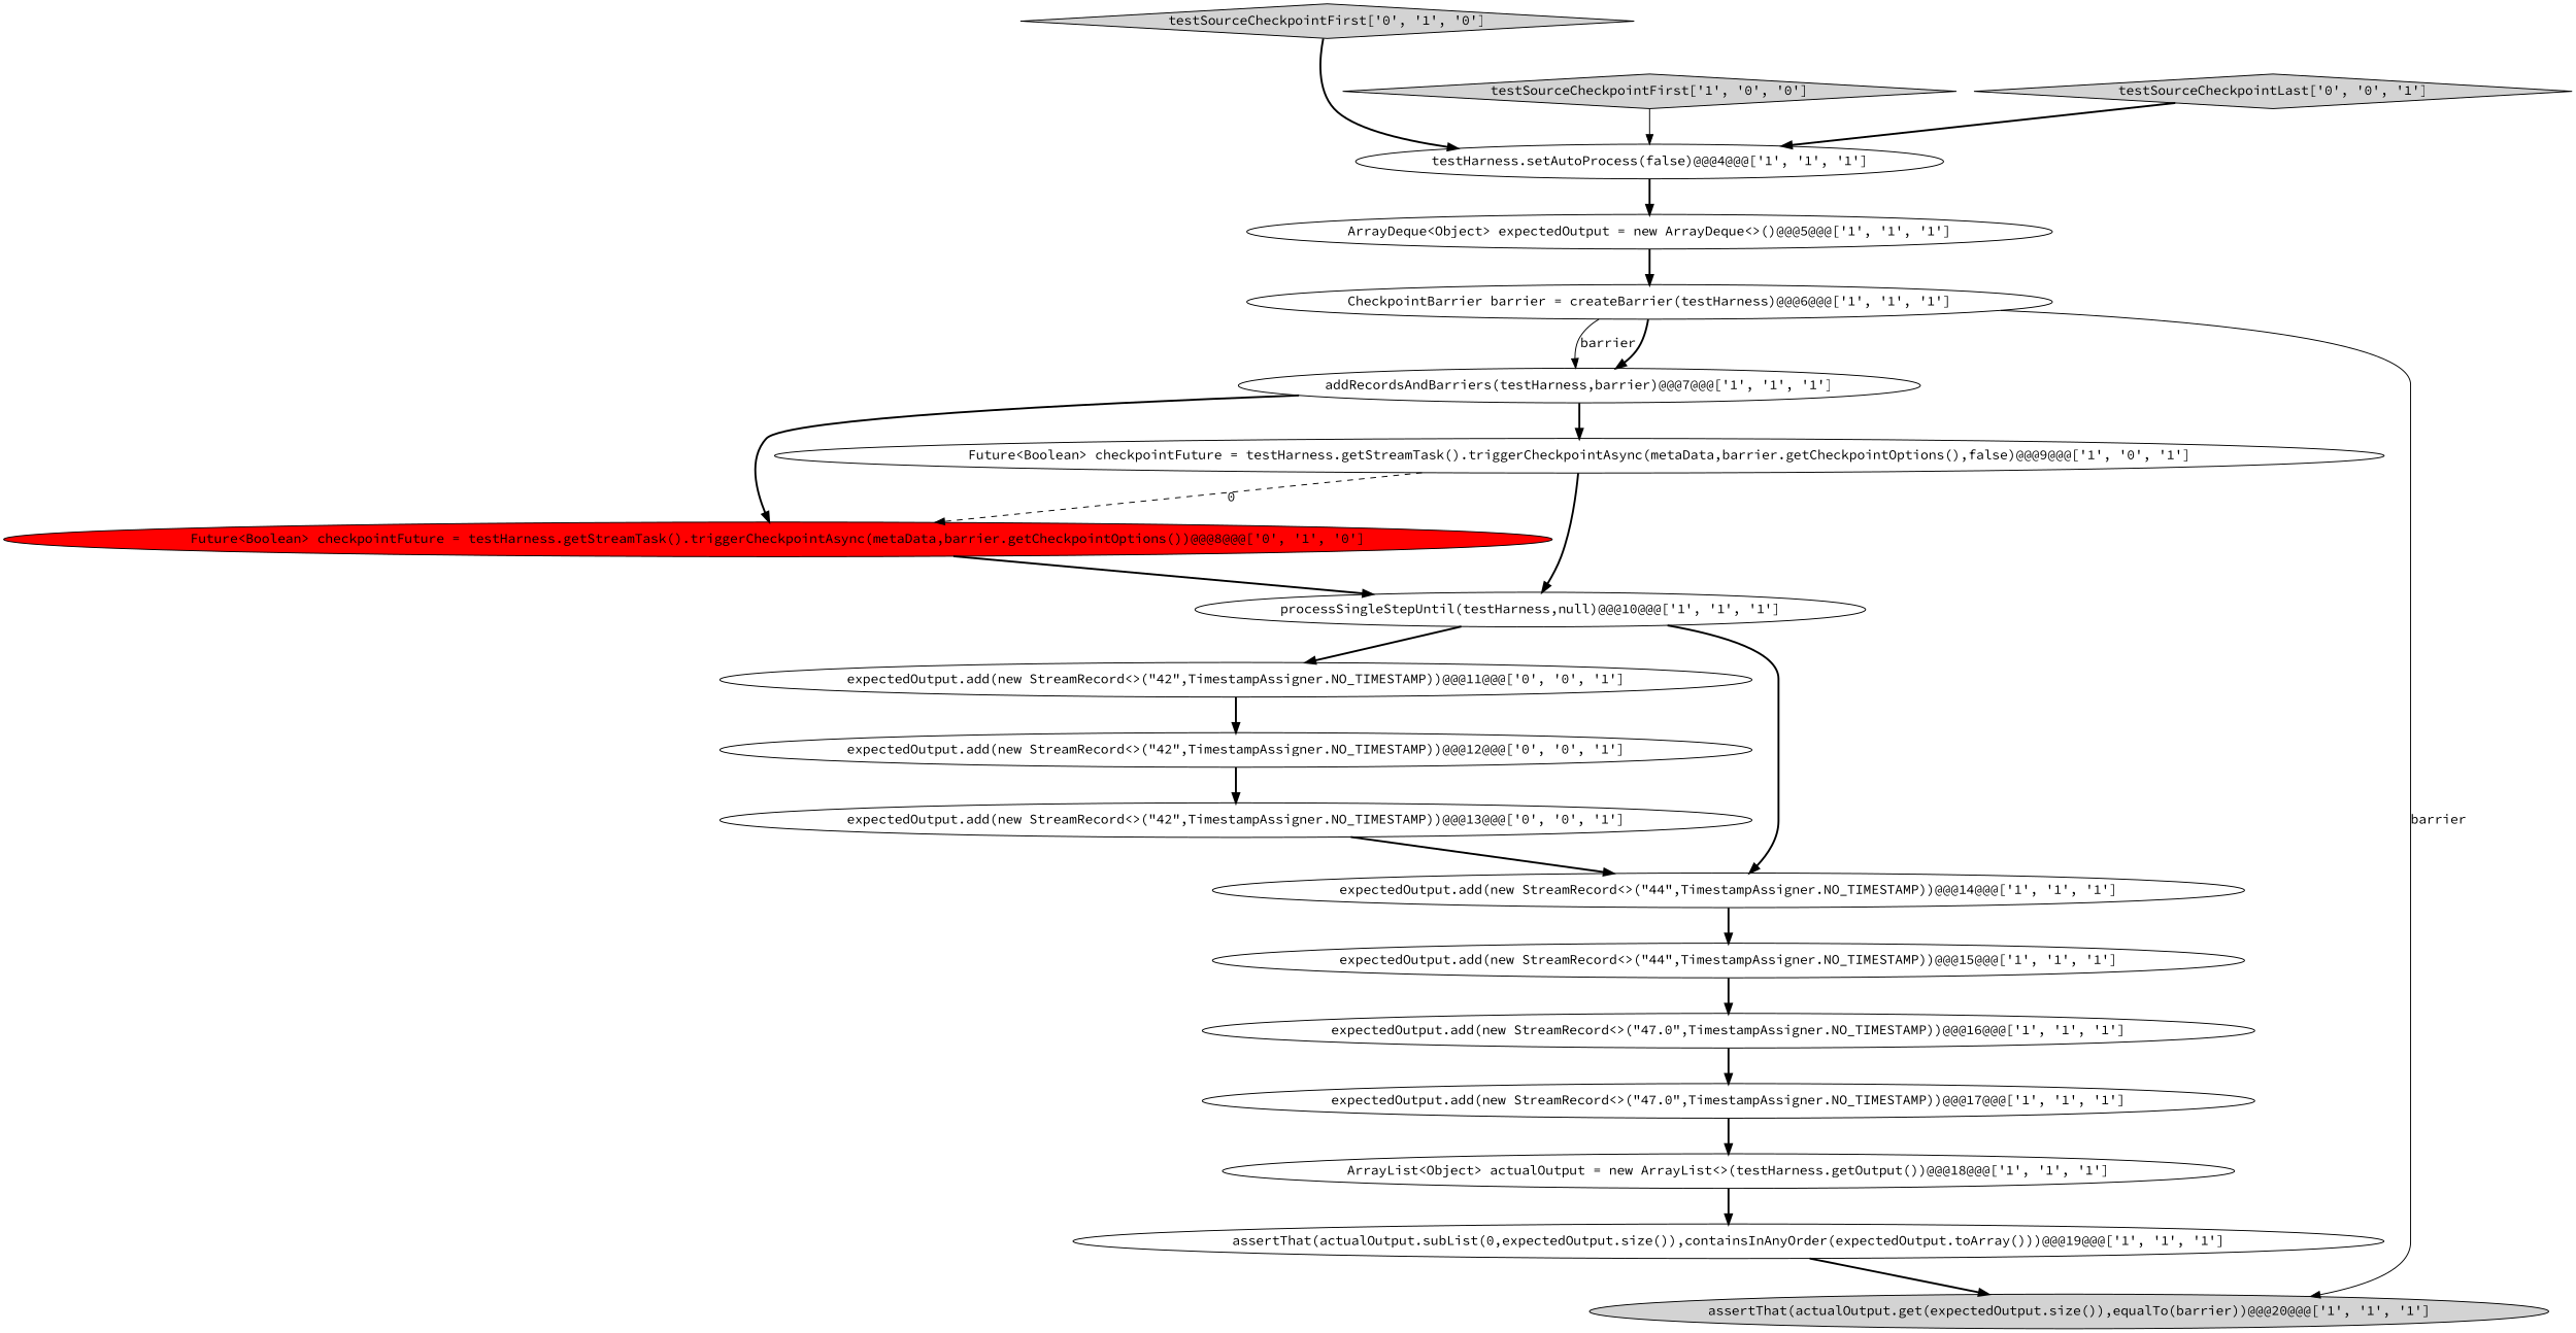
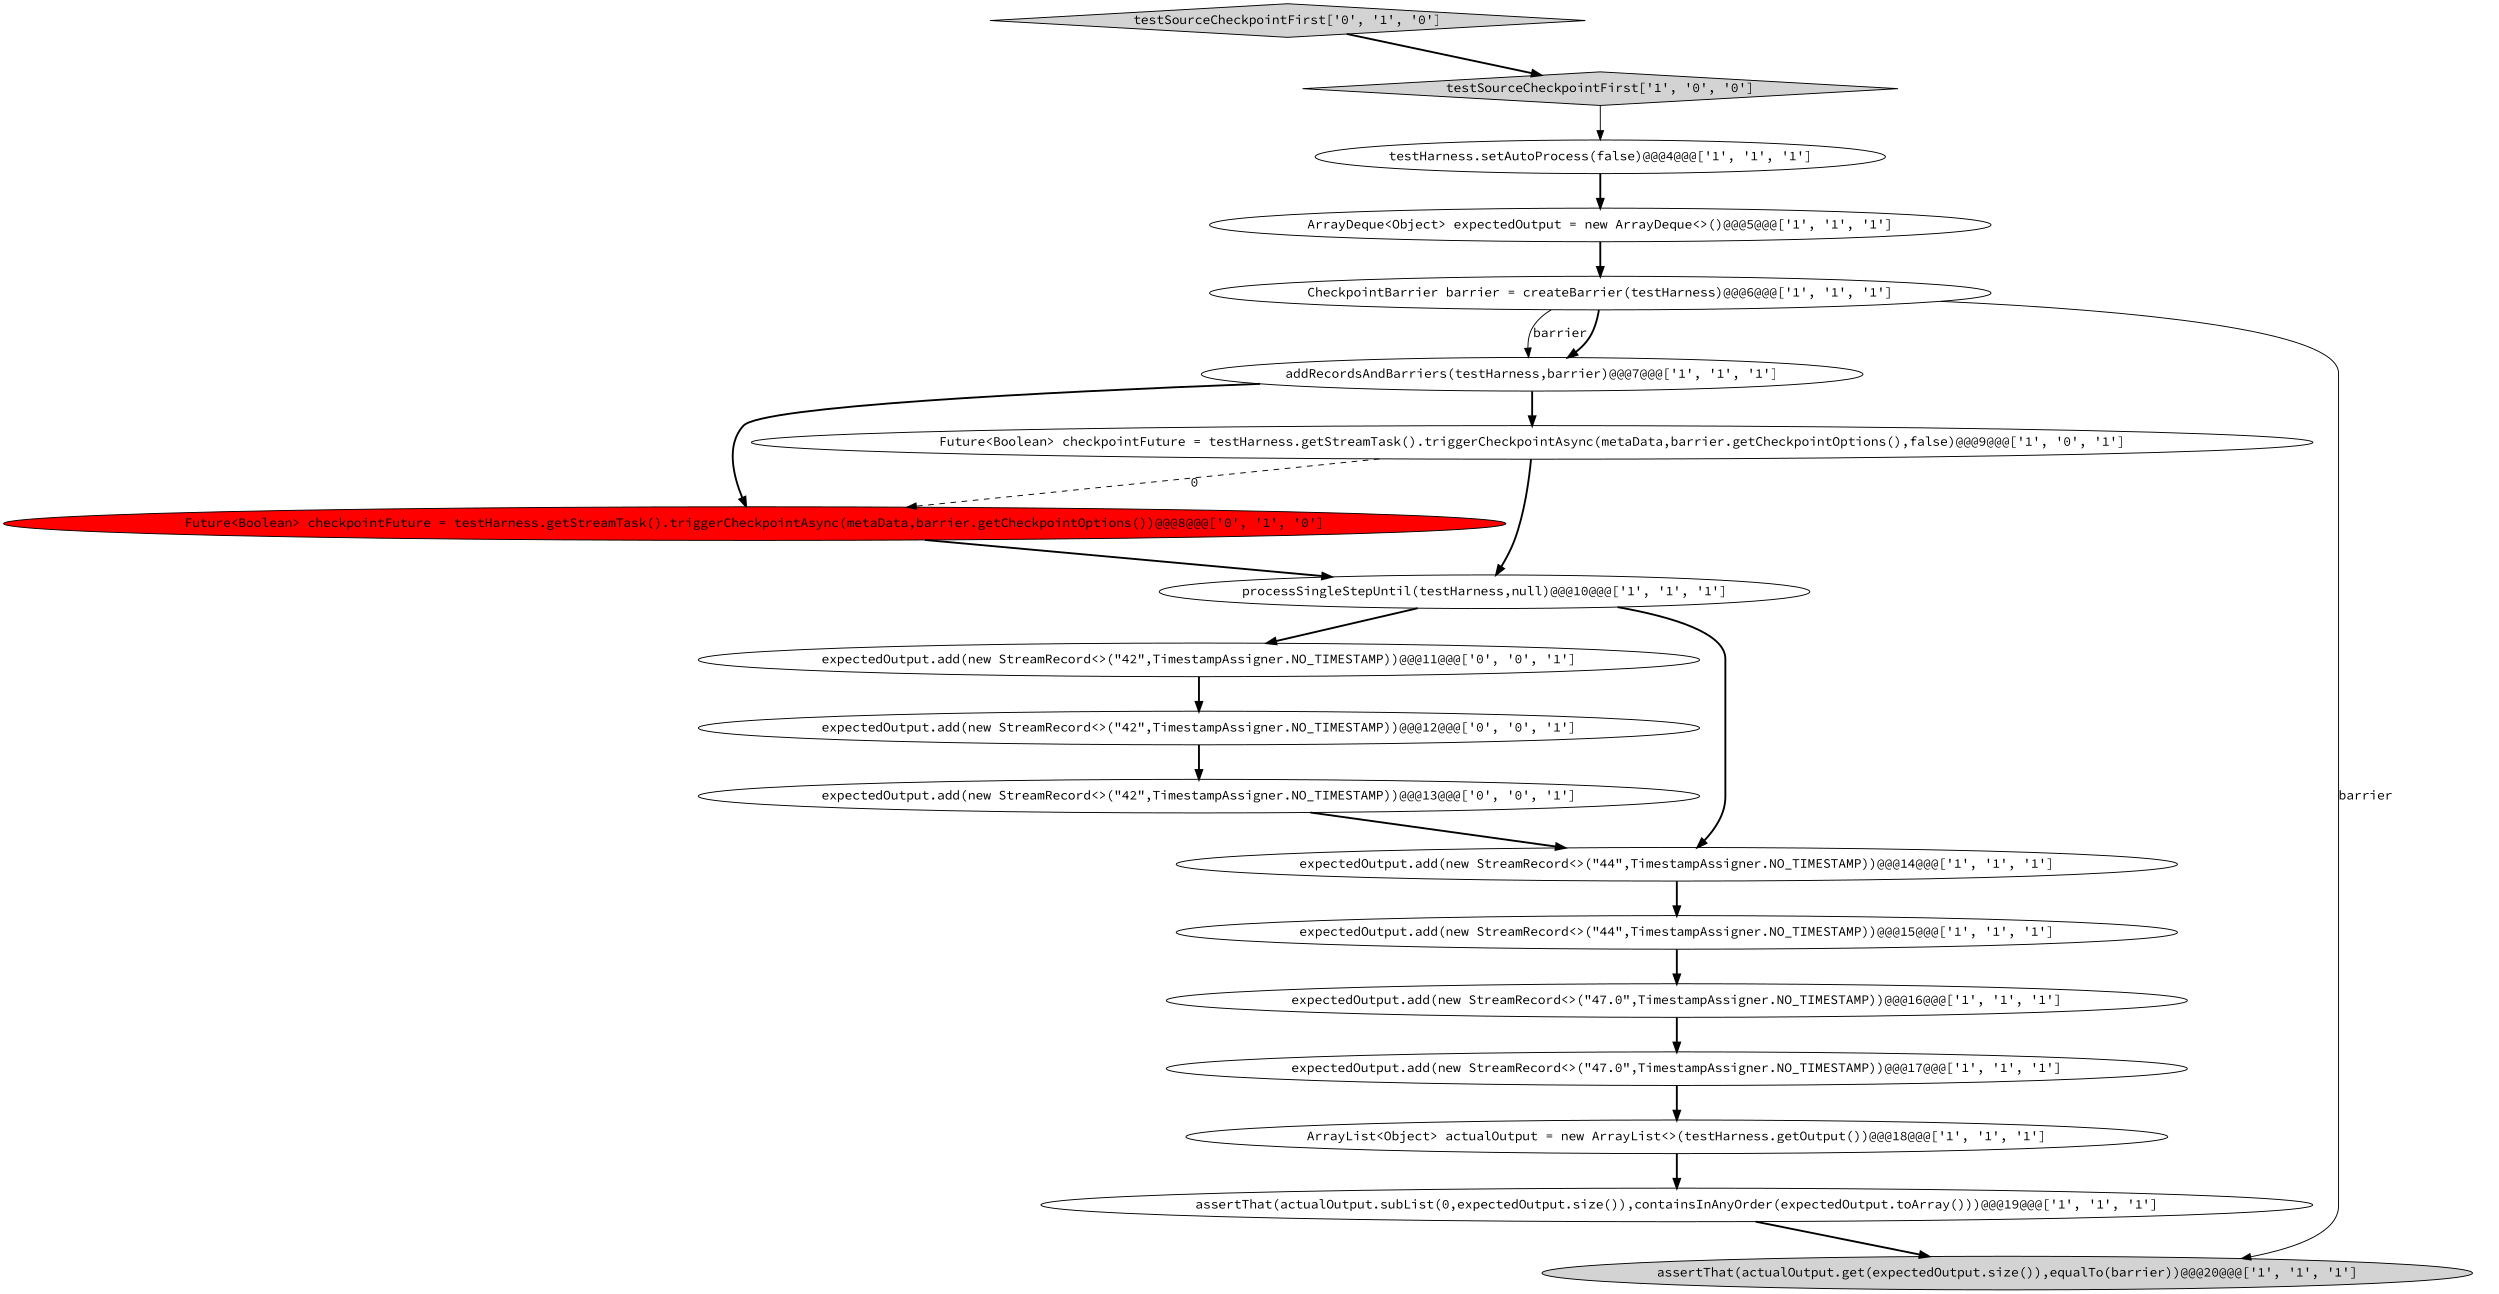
  digraph {
    fontname="Source Code Pro"
    node [fillcolor=white fontname="Source Code Pro" shape=ellipse style=filled]
    edge [fontname="Source Code Pro" style=bold]
    n1 [label="processSingleStepUntil(testHarness,null)@@@10@@@['1', '1', '1']"]
    n2 [label="expectedOutput.add(new StreamRecord<>(\"42\",TimestampAssigner.NO_TIMESTAMP))@@@11@@@['0', '0', '1']"]
    n3 [label="expectedOutput.add(new StreamRecord<>(\"44\",TimestampAssigner.NO_TIMESTAMP))@@@14@@@['1', '1', '1']"]
    n4 [label="expectedOutput.add(new StreamRecord<>(\"42\",TimestampAssigner.NO_TIMESTAMP))@@@12@@@['0', '0', '1']"]
    n5 [label="expectedOutput.add(new StreamRecord<>(\"44\",TimestampAssigner.NO_TIMESTAMP))@@@15@@@['1', '1', '1']"]
    n6 [label="expectedOutput.add(new StreamRecord<>(\"47.0\",TimestampAssigner.NO_TIMESTAMP))@@@17@@@['1', '1', '1']"]
    n7 [label="ArrayList<Object> actualOutput = new ArrayList<>(testHarness.getOutput())@@@18@@@['1', '1', '1']"]
    n8 [label="assertThat(actualOutput.subList(0,expectedOutput.size()),containsInAnyOrder(expectedOutput.toArray()))@@@19@@@['1', '1', '1']"]
    n9 [label="addRecordsAndBarriers(testHarness,barrier)@@@7@@@['1', '1', '1']"]
    n10 [fillcolor=red label="Future<Boolean> checkpointFuture = testHarness.getStreamTask().triggerCheckpointAsync(metaData,barrier.getCheckpointOptions())@@@8@@@['0', '1', '0']"]
    n11 [label="Future<Boolean> checkpointFuture = testHarness.getStreamTask().triggerCheckpointAsync(metaData,barrier.getCheckpointOptions(),false)@@@9@@@['1', '0', '1']"]
    n12 [fillcolor=lightgray label="testSourceCheckpointFirst['0', '1', '0']" shape=diamond]
    n13 [label="testHarness.setAutoProcess(false)@@@4@@@['1', '1', '1']"]
    n14 [label="ArrayDeque<Object> expectedOutput = new ArrayDeque<>()@@@5@@@['1', '1', '1']"]
    n15 [label="expectedOutput.add(new StreamRecord<>(\"42\",TimestampAssigner.NO_TIMESTAMP))@@@13@@@['0', '0', '1']"]
    n16 [fillcolor=lightgray label="assertThat(actualOutput.get(expectedOutput.size()),equalTo(barrier))@@@20@@@['1', '1', '1']"]
    n17 [label="CheckpointBarrier barrier = createBarrier(testHarness)@@@6@@@['1', '1', '1']"]
    n18 [label="expectedOutput.add(new StreamRecord<>(\"47.0\",TimestampAssigner.NO_TIMESTAMP))@@@16@@@['1', '1', '1']"]
-   n19 [fillcolor=lightgray label="testSourceCheckpointLast['0', '0', '1']" shape=diamond]
    n20 [fillcolor=lightgray label="testSourceCheckpointFirst['1', '0', '0']" shape=diamond]
    n1 -> n2
    n1 -> n3
    n2 -> n4
    n3 -> n5
    n4 -> n15
    n5 -> n18
    n6 -> n7
    n7 -> n8
    n8 -> n16
    n9 -> n10
    n9 -> n11
    n10 -> n1
    n11 -> n1
    n11 -> n10 [label=0 style=dashed]
-   n12 -> n13
+   n12 -> n20
    n13 -> n14
    n14 -> n17
    n15 -> n3
    n17 -> n9 [label=barrier style=solid]
    n17 -> n9
    n17 -> n16 [label=barrier style=solid]
    n18 -> n6
-   n19 -> n13
    n20 -> n13 [style=solid]
  }
